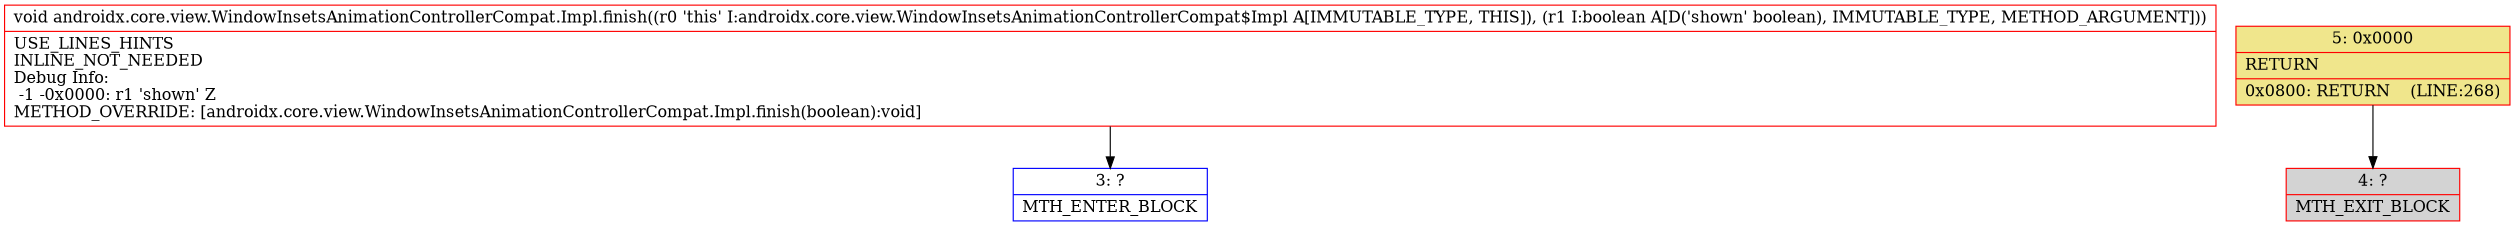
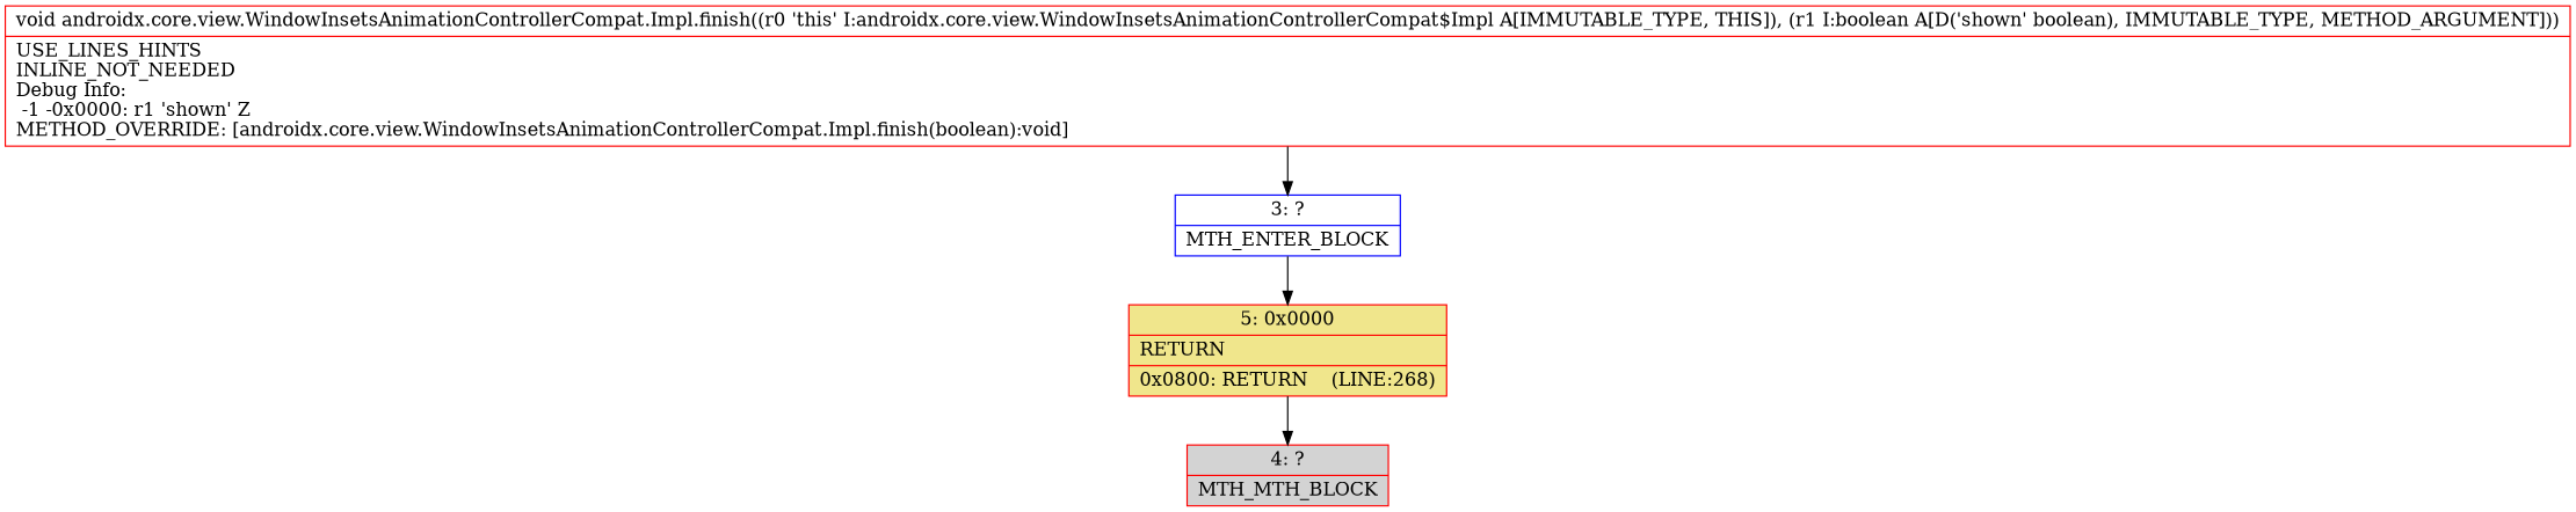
  digraph {
    node [color=red fillcolor=white shape=record style=filled]
    edge [style=solid]
    n1 [color=blue label="{3\:\ ?|MTH_ENTER_BLOCK\l}"]
    n2 [fillcolor=khaki label="{5\:\ 0x0000|RETURN\l|0x0800: RETURN    (LINE:268)\l}"]
-   n3 [fillcolor=lightgrey label="{4\:\ ?|MTH_EXIT_BLOCK\l}"]
+   n3 [fillcolor=lightgrey label="{4\:\ ?|MTH_MTH_BLOCK\l}"]
    n4 [label="{void androidx.core.view.WindowInsetsAnimationControllerCompat.Impl.finish((r0 'this' I:androidx.core.view.WindowInsetsAnimationControllerCompat$Impl A[IMMUTABLE_TYPE, THIS]), (r1 I:boolean A[D('shown' boolean), IMMUTABLE_TYPE, METHOD_ARGUMENT]))  | USE_LINES_HINTS\lINLINE_NOT_NEEDED\lDebug Info:\l  \-1 \-0x0000: r1 'shown' Z\lMETHOD_OVERRIDE: [androidx.core.view.WindowInsetsAnimationControllerCompat.Impl.finish(boolean):void]\l}"]
+   n1 -> n2
    n2 -> n3
    n4 -> n1
  }
